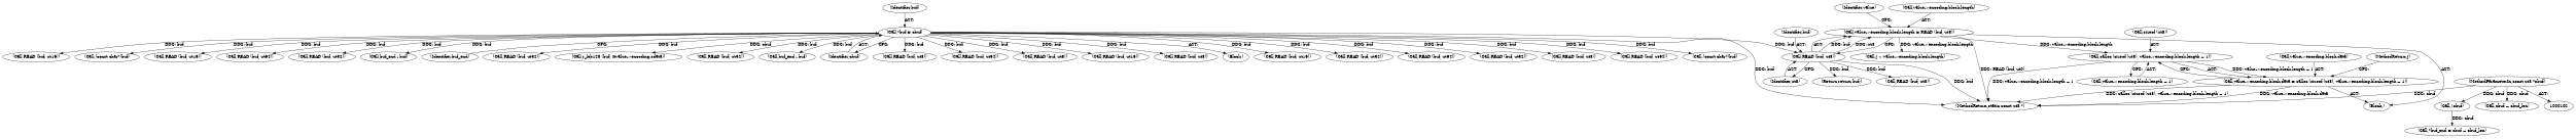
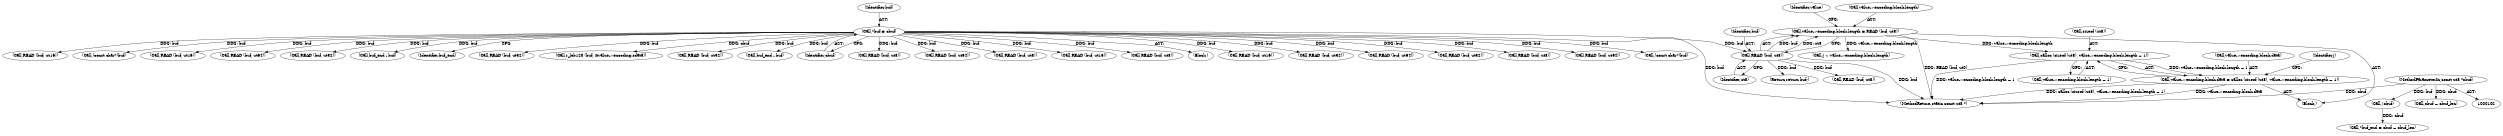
  digraph {
    n1 [label="(Call,calloc (sizeof (ut8), value->encoding.block.length + 1))"]
    n2 [label="(Call,value->encoding.block.data = calloc (sizeof (ut8), value->encoding.block.length + 1))"]
    n3 [label="(MethodReturn,static const ut8 *)"]
    n4 [label="(Call,value->encoding.block.length + 1)"]
    n5 [label="(Block,)"]
    n6 [label="(Call,value->encoding.block.length = READ (buf, ut8))"]
    n7 [label="(Call,READ (buf, ut8))"]
    n8 [label="(Call,j < value->encoding.block.length)"]
    n9 [label="(Call,READ (buf, ut8))"]
    n10 [label="(Identifier,ut8)"]
    n11 [label="(Return,return buf;)"]
    n12 [label="(Call,*buf = obuf)"]
    n13 [label="(Call,READ (buf, ut32))"]
    n14 [label="(Call,r_leb128 (buf, &value->encoding.sdata))"]
    n15 [label="(Call,READ (buf, ut32))"]
    n16 [label="(Call,buf_end - buf)"]
    n17 [label="(Identifier,obuf)"]
    n18 [label="(Call,READ (buf, ut8))"]
    n19 [label="(Call,READ (buf, ut64))"]
    n20 [label="(Call,READ (buf, ut8))"]
    n21 [label="(Call,READ (buf, ut16))"]
    n22 [label="(Call,READ (buf, ut8))"]
    n23 [label="(Block,)"]
    n24 [label="(Call,READ (buf, ut16))"]
    n25 [label="(Call,READ (buf, ut32))"]
    n26 [label="(Call,READ (buf, ut64))"]
    n27 [label="(Call,READ (buf, ut32))"]
    n28 [label="(Call,READ (buf, ut8))"]
    n29 [label="(Call,READ (buf, ut64))"]
    n30 [label="(Call,(const char*)buf)"]
    n31 [label="(Call,READ (buf, ut16))"]
    n32 [label="(Call,(const char*)buf)"]
    n33 [label="(Call,READ (buf, ut16))"]
    n34 [label="(Call,READ (buf, ut64))"]
    n35 [label="(Call,READ (buf, ut32))"]
    n36 [label="(Call,buf_end - buf)"]
    n37 [label="(MethodParameterIn,const ut8 *obuf)"]
    n38 [label="(Call,!obuf)"]
    n39 [label="(Call,obuf + obuf_len)"]
    1000102
    n41 [label="(Call,*buf_end = obuf + obuf_len)"]
    n42 [label="(Call,sizeof (ut8))"]
    n43 [label="(Identifier,value)"]
-   n44 [label="(MethodReturn,j)"]
+   n44 [label="(Identifier,j)"]
    n45 [label="(Identifier,buf_end)"]
    n46 [label="(Call,value->encoding.block.length)"]
    n47 [label="(Identifier,buf)"]
    n48 [label="(Identifier,buf)"]
    n49 [label="(Call,value->encoding.block.data)"]
    n1 -> n2 [label="AST: "]
    n1 -> n2 [label="DDG: value->encoding.block.length + 1"]
    n1 -> n3 [label="DDG: value->encoding.block.length + 1"]
    n1 -> n4 [label="CFG: "]
    n2 -> n1 [label="CFG: "]
    n2 -> n3 [label="DDG: calloc (sizeof (ut8), value->encoding.block.length + 1)"]
    n2 -> n3 [label="DDG: value->encoding.block.data"]
    n2 -> n5 [label="AST: "]
    n4 -> n1 [label="AST: "]
    n6 -> n1 [label="DDG: value->encoding.block.length"]
    n6 -> n3 [label="DDG: READ (buf, ut0)"]
    n6 -> n5 [label="AST: "]
    n6 -> n7 [label="CFG: "]
    n6 -> n8 [label="DDG: value->encoding.block.length"]
    n7 -> n3 [label="DDG: buf"]
    n7 -> n6 [label="AST: "]
    n7 -> n6 [label="DDG: buf"]
    n7 -> n6 [label="DDG: ut8"]
    n7 -> n9 [label="DDG: buf"]
    n7 -> n10 [label="CFG: "]
    n7 -> n11 [label="DDG: buf"]
    n10 -> n7 [label="AST: "]
    n12 -> n3 [label="DDG: buf"]
    n12 -> n7 [label="DDG: buf"]
    n12 -> n13 [label="DDG: buf"]
    n12 -> n14 [label="DDG: obuf"]
    n12 -> n15 [label="DDG: buf"]
    n12 -> n16 [label="DDG: buf"]
    n12 -> n17 [label="CFG: "]
    n12 -> n18 [label="DDG: buf"]
    n12 -> n19 [label="DDG: buf"]
    n12 -> n20 [label="DDG: buf"]
    n12 -> n21 [label="DDG: buf"]
    n12 -> n22 [label="DDG: buf"]
    n12 -> n23 [label="AST: "]
    n12 -> n24 [label="DDG: buf"]
    n12 -> n25 [label="DDG: buf"]
    n12 -> n26 [label="DDG: buf"]
    n12 -> n27 [label="DDG: buf"]
    n12 -> n28 [label="DDG: buf"]
    n12 -> n29 [label="DDG: buf"]
    n12 -> n30 [label="DDG: buf"]
    n12 -> n31 [label="DDG: buf"]
    n12 -> n32 [label="DDG: buf"]
    n12 -> n33 [label="DDG: buf"]
    n12 -> n34 [label="DDG: buf"]
    n12 -> n35 [label="DDG: buf"]
    n12 -> n36 [label="DDG: buf"]
    n17 -> n12 [label="AST: "]
    n37 -> n3 [label="DDG: obuf"]
-   n37 -> n38 [label="DDG: obuf"]
+   n37 -> n38 [label="DDG: buf"]
    n37 -> n39 [label="DDG: obuf"]
    n37 -> 1000102 [label="AST: "]
    n38 -> n41 [label="DDG: obuf"]
    n42 -> n1 [label="AST: "]
    n43 -> n6 [label="CFG: "]
    n44 -> n2 [label="CFG: "]
-   n45 -> n12 [label="CFG: "]
+   n12 -> n45 [label="CFG: "]
    n46 -> n6 [label="AST: "]
    n47 -> n7 [label="AST: "]
    n48 -> n12 [label="AST: "]
    n49 -> n2 [label="AST: "]
  }
